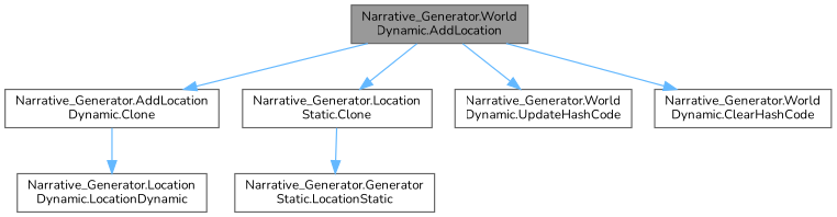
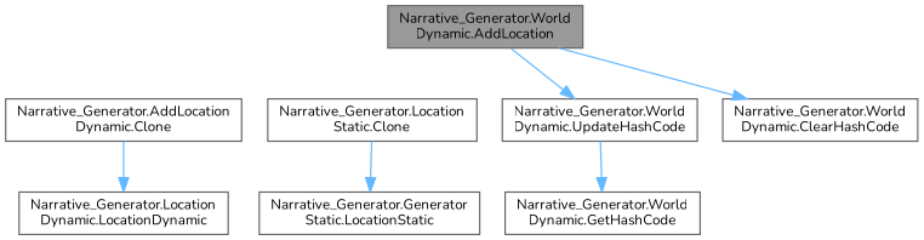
  digraph {
    fontname=Nunito
    rankdir=TB
    node [color=grey40 fillcolor=white fontname=Nunito fontsize=10 shape=box style=filled]
    edge [color=steelblue1 fontname=Nunito fontsize=10 labelfontname=Helvetica labelfontsize=10 style=solid]
    n1 [color=gray40 fillcolor=grey60 fontcolor=black height=0.2 label="Narrative_Generator.World\lDynamic.AddLocation" width=0.4]
    n2 [height=0.2 label="Narrative_Generator.AddLocation\lDynamic.Clone" width=0.4]
    n3 [height=0.2 label="Narrative_Generator.Location\lStatic.Clone" width=0.4]
    n4 [height=0.2 label="Narrative_Generator.World\lDynamic.UpdateHashCode" width=0.4]
    n5 [height=0.2 label="Narrative_Generator.World\lDynamic.ClearHashCode" width=0.4]
    n6 [height=0.2 label="Narrative_Generator.Location\lDynamic.LocationDynamic" width=0.4]
    n7 [height=0.2 label="Narrative_Generator.Generator\lStatic.LocationStatic" width=0.4]
-   n1 -> n2
-   n1 -> n3
+   n8 [height=0.2 label="Narrative_Generator.World\lDynamic.GetHashCode" width=0.4]
    n1 -> n4
    n1 -> n5
    n2 -> n6
    n3 -> n7
+   n4 -> n8
  }
